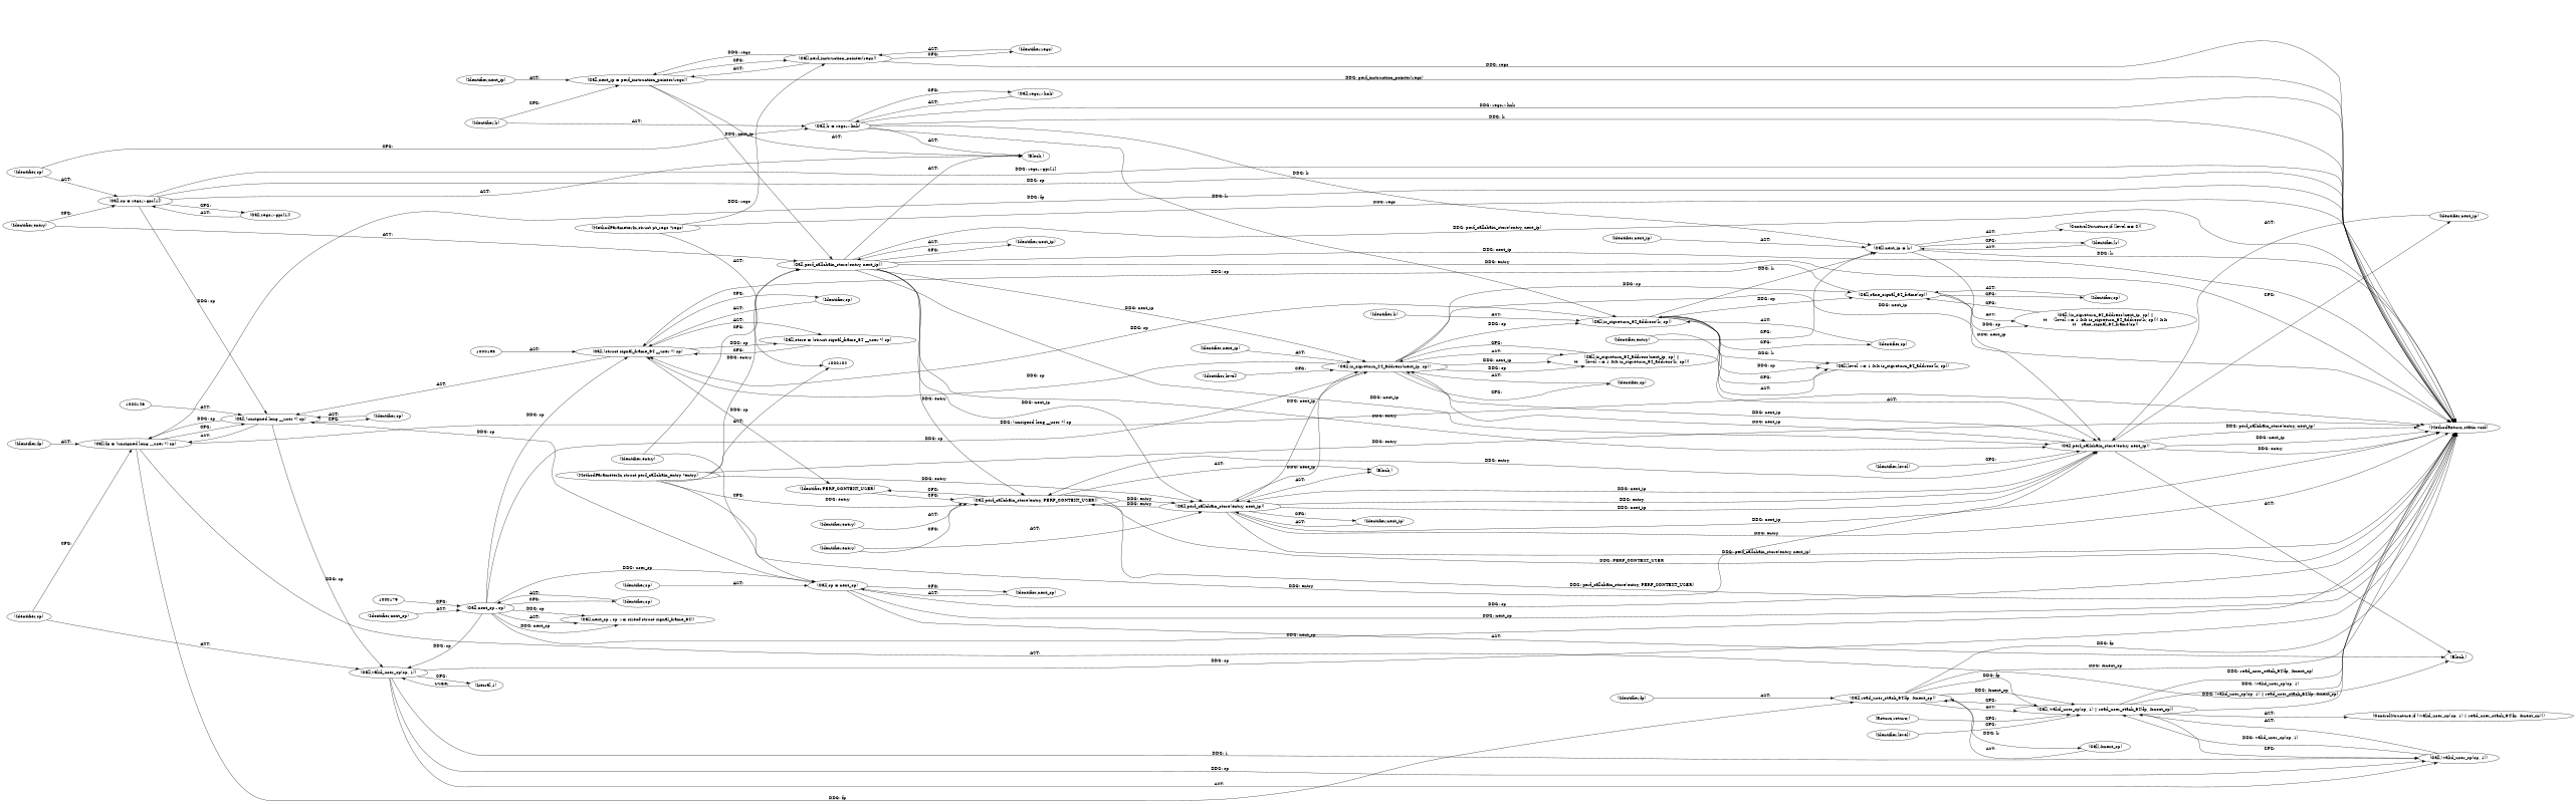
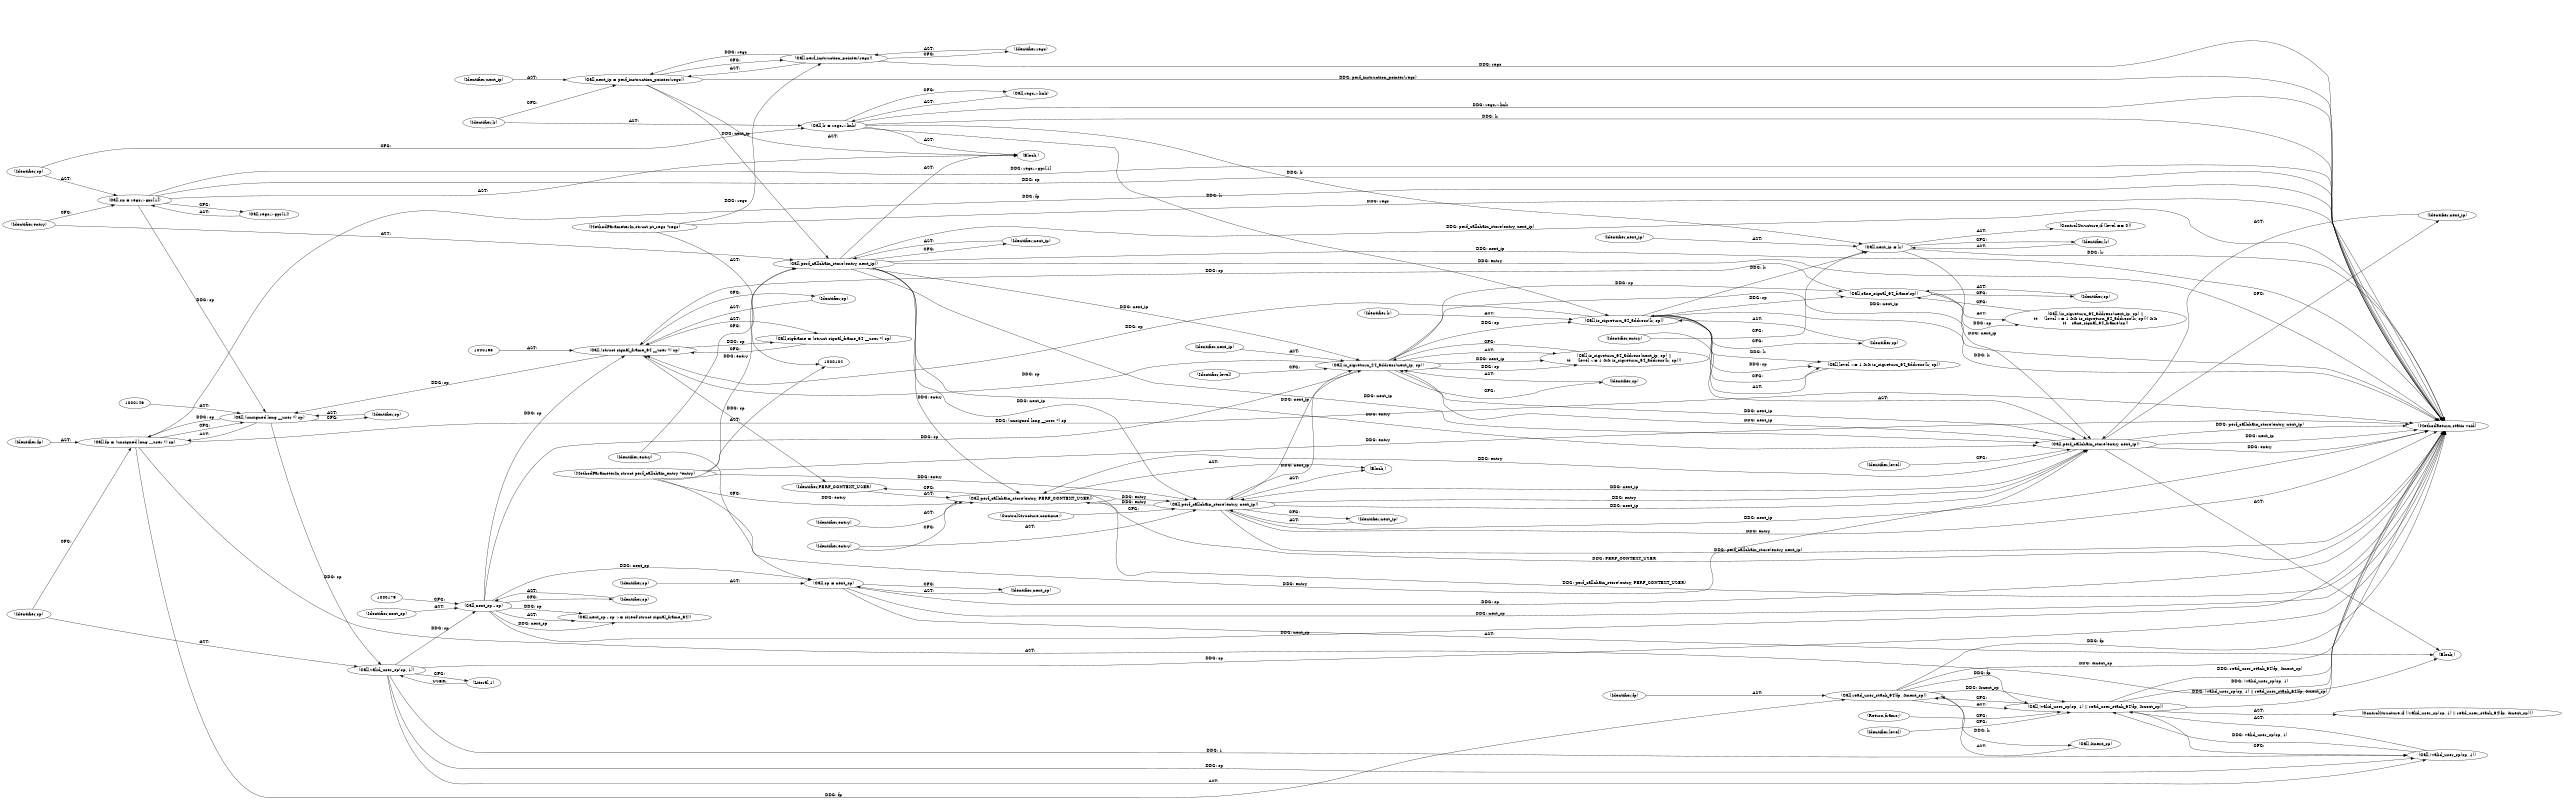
  digraph {
    rankdir=LR
    n1 [label="(Call,read_user_stack_64(fp, &next_sp))"]
    n2 [label="(Call,!valid_user_sp(sp, 1) || read_user_stack_64(fp, &next_sp))"]
    n3 [label="(Call,&next_sp)"]
    n4 [label="(MethodReturn,static void)"]
    n5 [label="(Call,!valid_user_sp(sp, 1))"]
    n6 [label="(ControlStructure,if (!valid_user_sp(sp, 1) || read_user_stack_64(fp, &next_sp)))"]
    n7 [label="(Call,fp = (unsigned long __user *) sp)"]
    n8 [label="(Call,(unsigned long __user *) sp)"]
    n9 [label="(Block,)"]
    n10 [label="(Call,valid_user_sp(sp, 1))"]
    n11 [label="(Identifier,sp)"]
    n12 [label="(Call,next_sp - sp)"]
    n13 [label="(Literal,1)"]
    n14 [label="(Call,sp = regs->gpr[1])"]
    n15 [label="(Block,)"]
    n16 [label="(Call,regs->gpr[1])"]
    n17 [label="(Call,(struct signal_frame_64 __user *) sp)"]
    n18 [label="(Identifier,sp)"]
-   n19 [label="(Call,store = (struct signal_frame_64 __user *) sp)"]
+   n19 [label="(Call,sigframe = (struct signal_frame_64 __user *) sp)"]
    n20 [label="(Identifier,PERF_CONTEXT_USER)"]
    n21 [label="(Call,is_sigreturn_24_address(next_ip, sp))"]
    n22 [label="(Call,perf_callchain_store(entry, next_ip))"]
    n23 [label="(Call,perf_callchain_store(entry, next_ip))"]
    n24 [label="(Call,is_sigreturn_64_address(lr, sp))"]
    n25 [label="(Call,sane_signal_64_frame(sp))"]
    n26 [label="(Call,is_sigreturn_64_address(next_ip, sp) ||\n\t\t     (level <= 1 && is_sigreturn_64_address(lr, sp)))"]
    n27 [label="(Identifier,sp)"]
    n28 [label="(Call,perf_callchain_store(entry, PERF_CONTEXT_USER))"]
    n29 [label="(Identifier,next_ip)"]
    n30 [label="(Identifier,next_ip)"]
    n31 [label="(Block,)"]
    n32 [label="(Call,next_ip = lr)"]
    n33 [label="(Call,level <= 1 && is_sigreturn_64_address(lr, sp))"]
    n34 [label="(Identifier,sp)"]
    n35 [label="(Identifier,sp)"]
    n36 [label="(Call,(is_sigreturn_64_address(next_ip, sp) ||\n\t\t     (level <= 1 && is_sigreturn_64_address(lr, sp))) &&\n\t\t    sane_signal_64_frame(sp))"]
    n37 [label="(Call,perf_callchain_store(entry, next_ip))"]
    n38 [label="(Identifier,next_ip)"]
    n39 [label="(MethodParameterIn,struct perf_callchain_entry *entry)"]
    1000102
    n41 [label="(Call,next_ip = perf_instruction_pointer(regs))"]
    n42 [label="(Call,perf_instruction_pointer(regs))"]
    n43 [label="(Identifier,regs)"]
    n44 [label="(MethodParameterIn,struct pt_regs *regs)"]
    n45 [label="(ControlStructure,if (level == 0))"]
    n46 [label="(Identifier,lr)"]
    n47 [label="(Call,lr = regs->link)"]
    n48 [label="(Call,regs->link)"]
    n49 [label="(Call,sp = next_sp)"]
    n50 [label="(Call,next_sp - sp >= sizeof(struct signal_frame_64))"]
    n51 [label="(Identifier,sp)"]
    n52 [label="(Identifier,next_sp)"]
    n53 [label="(Identifier,level)"]
    n54 [label="(Identifier,next_ip)"]
    n55 [label="(Identifier,next_ip)"]
    n56 [label="(Identifier,entry)"]
-   n57 [label="(Return,return;)"]
+   n57 [label="(Return,frame;)"]
+   n58 [label="(ControlStructure,continue;)"]
    n59 [label="(Identifier,level)"]
    n60 [label="(Identifier,entry)"]
    n61 [label="(Identifier,lr)"]
    n62 [label="(Identifier,fp)"]
    n63 [label="(Identifier,fp)"]
    n64 [label="(Identifier,entry)"]
    n65 [label="(Identifier,next_sp)"]
    n66 [label="(Identifier,entry)"]
    n67 [label="(Identifier,level)"]
    n68 [label="(Identifier,lr)"]
    n69 [label="(Identifier,sp)"]
    n70 [label="(Identifier,sp)"]
    n71 [label="(Identifier,entry)"]
    n72 [label="(Identifier,sp)"]
    n73 [label="(Identifier,next_ip)"]
    1000146
    1000198
    1000179
    n1 -> n2 [label="AST: "]
    n1 -> n2 [label="DDG: fp"]
    n1 -> n2 [label="DDG: &next_sp"]
    n1 -> n3 [label="DDG: lr"]
    n1 -> n4 [label="DDG: fp"]
    n1 -> n4 [label="DDG: &next_sp"]
    n2 -> n1 [label="CFG: "]
    n2 -> n4 [label="DDG: !valid_user_sp(sp, 1) || read_user_stack_64(fp, &next_sp)"]
    n2 -> n4 [label="DDG: read_user_stack_64(fp, &next_sp)"]
    n2 -> n4 [label="DDG: !valid_user_sp(sp, 1)"]
    n2 -> n5 [label="CFG: "]
    n2 -> n6 [label="AST: "]
    n3 -> n1 [label="AST: "]
    n5 -> n2 [label="AST: "]
    n5 -> n2 [label="DDG: valid_user_sp(sp, 1)"]
    n7 -> n1 [label="DDG: fp"]
    n7 -> n4 [label="DDG: fp"]
    n7 -> n4 [label="DDG: (unsigned long __user *) sp"]
    n7 -> n8 [label="CFG: "]
    n7 -> n9 [label="AST: "]
    n8 -> n7 [label="AST: "]
    n8 -> n7 [label="DDG: sp"]
    n8 -> n10 [label="DDG: sp"]
    n8 -> n11 [label="CFG: "]
    n10 -> n4 [label="DDG: sp"]
    n10 -> n5 [label="AST: "]
    n10 -> n5 [label="DDG: sp"]
    n10 -> n5 [label="DDG: 1"]
-   n12 -> n10 [label="DDG: sp"]
+   n10 -> n12 [label="DDG: sp"]
    n10 -> n13 [label="CFG: "]
    n11 -> n8 [label="AST: "]
    n12 -> n4 [label="DDG: next_sp"]
    n12 -> n17 [label="DDG: sp"]
    n12 -> n21 [label="DDG: sp"]
-   n12 -> n49 [label="DDG: user_sp"]
+   n12 -> n49 [label="DDG: next_sp"]
    n12 -> n50 [label="AST: "]
    n12 -> n50 [label="DDG: next_sp"]
    n12 -> n50 [label="DDG: sp"]
    n12 -> n51 [label="CFG: "]
    n13 -> n10 [label="USER: "]
    n14 -> n4 [label="DDG: sp"]
    n14 -> n4 [label="DDG: regs->gpr[1]"]
    n14 -> n8 [label="DDG: sp"]
    n14 -> n15 [label="AST: "]
    n14 -> n16 [label="CFG: "]
    n16 -> n14 [label="AST: "]
-   n17 -> n8 [label="AST: "]
+   n17 -> n8 [label="DDG: sp"]
    n17 -> n18 [label="CFG: "]
    n17 -> n19 [label="AST: "]
    n17 -> n19 [label="DDG: sp"]
    n17 -> n20 [label="DDG: sp"]
    n18 -> n17 [label="AST: "]
    n19 -> n17 [label="CFG: "]
-   n20 -> n28 [label="CFG: "]
+   n20 -> n28 [label="AST: "]
    n21 -> n4 [label="DDG: next_ip"]
    n21 -> n17 [label="DDG: sp"]
    n21 -> n22 [label="DDG: next_ip"]
    n21 -> n23 [label="DDG: next_ip"]
    n21 -> n24 [label="DDG: sp"]
    n21 -> n25 [label="DDG: sp"]
    n21 -> n26 [label="AST: "]
    n21 -> n26 [label="DDG: next_ip"]
    n21 -> n26 [label="DDG: sp"]
    n21 -> n27 [label="CFG: "]
    n22 -> n4 [label="DDG: perf_callchain_store(entry, next_ip)"]
    n22 -> n4 [label="DDG: next_ip"]
    n22 -> n4 [label="DDG: entry"]
    n22 -> n9 [label="AST: "]
    n22 -> n21 [label="DDG: next_ip"]
    n22 -> n23 [label="DDG: next_ip"]
    n22 -> n28 [label="DDG: entry"]
    n22 -> n29 [label="CFG: "]
    n23 -> n4 [label="DDG: perf_callchain_store(entry, next_ip)"]
    n23 -> n4 [label="DDG: next_ip"]
    n23 -> n4 [label="DDG: entry"]
    n23 -> n21 [label="DDG: next_ip"]
    n23 -> n22 [label="DDG: entry"]
    n23 -> n22 [label="DDG: next_ip"]
    n23 -> n28 [label="DDG: entry"]
    n23 -> n30 [label="CFG: "]
    n23 -> n31 [label="AST: "]
+   n24 -> n4 [label="DDG: lr"]
    n24 -> n17 [label="DDG: sp"]
    n24 -> n25 [label="DDG: sp"]
    n24 -> n32 [label="DDG: lr"]
    n24 -> n33 [label="AST: "]
    n24 -> n33 [label="DDG: lr"]
    n24 -> n33 [label="DDG: sp"]
    n24 -> n34 [label="CFG: "]
    n25 -> n17 [label="DDG: sp"]
    n25 -> n35 [label="CFG: "]
    n25 -> n36 [label="AST: "]
    n25 -> n36 [label="DDG: sp"]
    n26 -> n21 [label="CFG: "]
    n27 -> n21 [label="AST: "]
    n28 -> n4 [label="DDG: perf_callchain_store(entry, PERF_CONTEXT_USER)"]
    n28 -> n4 [label="DDG: PERF_CONTEXT_USER"]
    n28 -> n20 [label="CFG: "]
    n28 -> n23 [label="DDG: entry"]
    n28 -> n31 [label="AST: "]
    n29 -> n22 [label="AST: "]
    n30 -> n23 [label="AST: "]
    n32 -> n4 [label="DDG: lr"]
    n32 -> n22 [label="DDG: next_ip"]
    n32 -> n45 [label="AST: "]
    n32 -> n46 [label="CFG: "]
    n33 -> n24 [label="CFG: "]
    n34 -> n24 [label="AST: "]
    n35 -> n25 [label="AST: "]
    n36 -> n25 [label="CFG: "]
    n37 -> n4 [label="DDG: entry"]
    n37 -> n4 [label="DDG: perf_callchain_store(entry, next_ip)"]
    n37 -> n4 [label="DDG: next_ip"]
    n37 -> n15 [label="AST: "]
    n37 -> n21 [label="DDG: next_ip"]
    n37 -> n22 [label="DDG: entry"]
    n37 -> n22 [label="DDG: next_ip"]
    n37 -> n23 [label="DDG: next_ip"]
    n37 -> n28 [label="DDG: entry"]
    n37 -> n38 [label="CFG: "]
    n38 -> n37 [label="AST: "]
    n39 -> n4 [label="DDG: entry"]
    n39 -> n22 [label="DDG: entry"]
    n39 -> n23 [label="DDG: entry"]
    n39 -> n28 [label="DDG: entry"]
    n39 -> n37 [label="DDG: entry"]
    n39 -> 1000102 [label="AST: "]
    n41 -> n4 [label="DDG: perf_instruction_pointer(regs)"]
    n41 -> n15 [label="AST: "]
    n41 -> n37 [label="DDG: next_ip"]
    n41 -> n42 [label="CFG: "]
    n42 -> n4 [label="DDG: regs"]
    n42 -> n41 [label="AST: "]
    n42 -> n41 [label="DDG: regs"]
    n42 -> n43 [label="CFG: "]
    n43 -> n42 [label="AST: "]
    n44 -> n4 [label="DDG: regs"]
    n44 -> 1000102 [label="AST: "]
    n44 -> n42 [label="DDG: regs"]
    n46 -> n32 [label="AST: "]
    n47 -> n4 [label="DDG: regs->link"]
    n47 -> n4 [label="DDG: lr"]
    n47 -> n15 [label="AST: "]
    n47 -> n24 [label="DDG: lr"]
    n47 -> n32 [label="DDG: lr"]
    n47 -> n48 [label="CFG: "]
    n48 -> n47 [label="AST: "]
    n49 -> n4 [label="DDG: next_sp"]
    n49 -> n4 [label="DDG: sp"]
-   n49 -> n8 [label="DDG: sp"]
    n49 -> n9 [label="AST: "]
    n49 -> n52 [label="CFG: "]
    n51 -> n12 [label="AST: "]
    n52 -> n49 [label="AST: "]
    n53 -> n22 [label="CFG: "]
    n54 -> n41 [label="AST: "]
    n55 -> n21 [label="AST: "]
    n56 -> n37 [label="CFG: "]
    n56 -> n49 [label="CFG: "]
    n57 -> n2 [label="CFG: "]
+   n58 -> n23 [label="CFG: "]
    n59 -> n2 [label="CFG: "]
    n60 -> n14 [label="CFG: "]
    n60 -> n37 [label="AST: "]
    n61 -> n41 [label="CFG: "]
    n61 -> n47 [label="AST: "]
    n62 -> n1 [label="AST: "]
    n63 -> n7 [label="AST: "]
    n64 -> n23 [label="AST: "]
    n64 -> n28 [label="CFG: "]
    n65 -> n12 [label="AST: "]
    n66 -> n22 [label="AST: "]
    n66 -> n32 [label="CFG: "]
    n67 -> n21 [label="CFG: "]
    n68 -> n24 [label="AST: "]
    n69 -> n7 [label="CFG: "]
    n69 -> n10 [label="AST: "]
    n70 -> n14 [label="AST: "]
    n70 -> n47 [label="CFG: "]
    n71 -> n28 [label="AST: "]
    n72 -> n49 [label="AST: "]
    n73 -> n32 [label="AST: "]
    1000146 -> n8 [label="AST: "]
    1000198 -> n17 [label="AST: "]
    1000179 -> n12 [label="CFG: "]
  }
